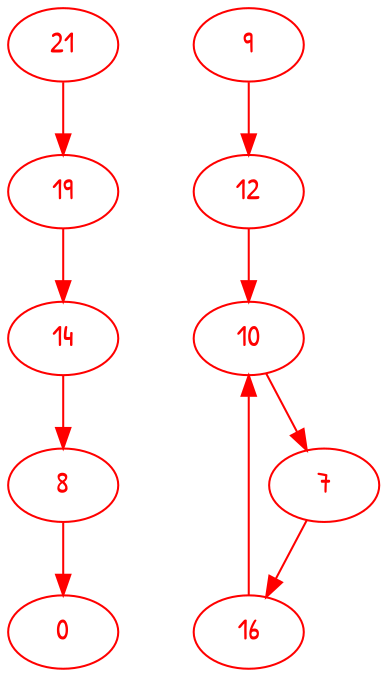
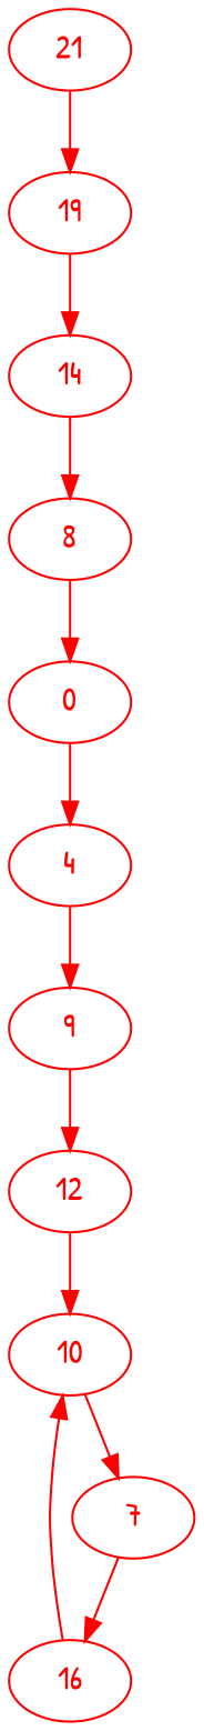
  digraph {
    fontname="Patrick Hand"
    node [color=red fontcolor=red fontname="Patrick Hand"]
    edge [color=red fontname="Patrick Hand"]
    0
+   4
    9
    n4 [label=8]
    12
    7
    16
    10
    14
    21
    19
+   0 -> 4
+   4 -> 9
    9 -> 12
    n4 -> 0
    12 -> 10
    7 -> 16
    16 -> 10
    10 -> 7
    14 -> n4
    21 -> 19
    19 -> 14
  }
